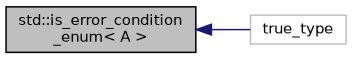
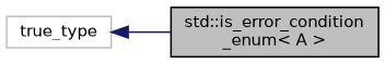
  digraph {
    rankdir=LR
    node [fontname=Helvetica fontsize=10 shape=record style=filled]
    n1 [color=black fillcolor=grey75 fontcolor=black height=0.2 label="std::is_error_condition\l_enum\< A \>" width=0.4]
    n2 [color=grey75 fillcolor=white height=0.2 label=true_type width=0.4]
-   n1 -> n2 [color=midnightblue dir=back fontname=Helvetica fontsize=10 labelfontname=Helvetica labelfontsize=10 style=solid]
+   n2 -> n1 [color=midnightblue dir=back fontname=Helvetica fontsize=10 labelfontname=Helvetica labelfontsize=10 style=solid]
  }
